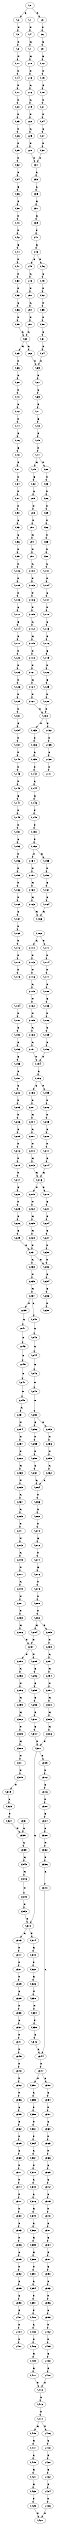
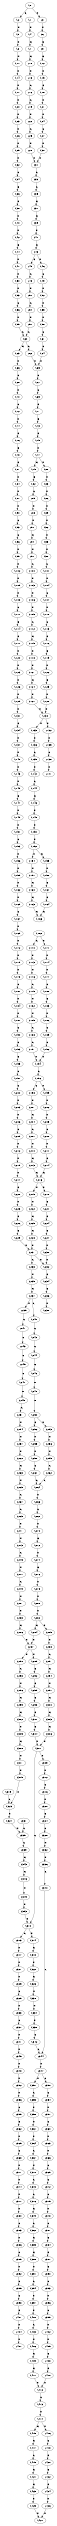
  strict digraph {
    fontname="DejaVu Serif"
    node [fontname="DejaVu Serif"]
    edge [fontname="DejaVu Serif"]
    S0
    S2
    S3
    S1
    S4
    S5
    S6
    S7
    S8
    S9
    S10
    S11
    S12
    S13
    S14
    S15
    S16
    S17
    S18
    S19
    S20
    S21
    S22
    S23
    S24
    S25
    S26
    S27
    S28
    S29
    S30
    S31
    S32
    S33
    S34
    S35
    S36
    S37
    S38
    S39
    S40
    S41
    S42
    S43
    S44
    S45
    S46
    S47
    S48
    S49
    S50
    S51
    S52
    S53
    S54
    S55
    S56
    S57
    S58
    S59
    S60
    S61
    S62
    S63
    S64
    S65
    S66
    S67
    S68
    S69
    S70
    S71
    S72
    S73
    S74
    S75
    S76
    S77
    S78
    S79
    S80
    S81
    S82
    S83
    S84
    S85
    S86
    S87
    S88
    S89
    S90
    S91
    S92
    S93
    S94
    S95
    S96
    S97
    S98
    S99
    S100
    S101
    S102
    S103
    S104
    S105
    S106
    S107
    S108
    S109
    S110
    S111
    S112
    S113
    S114
    S115
    S116
    S117
    S118
    S119
    S120
    S121
    S122
    S123
    S124
    S125
    S126
    S127
    S128
    S129
    S130
    S131
    S132
    S133
    S134
    S135
    S136
    S137
    S138
    S139
    S140
    S141
    S142
    S143
    S144
    S145
    S146
    S147
    S148
    S149
    S150
    S151
    S152
    S153
    S154
    S155
    S156
    S157
    S158
    S159
    S160
    S161
    S162
    S163
    S164
    S165
    S166
    S167
    S169
    S168
    S170
    S171
    S172
    S173
    S174
    S175
    S176
    S177
    S178
    S179
    S180
+   S181
    S182
    S183
    S184
    S185
    S186
    S187
    S188
    S189
    S190
    S191
    S192
    S193
    S194
    S195
    S196
    S197
    S198
    S199
    S200
    S201
    S202
    S203
    S204
    S205
    S206
    S207
    S208
    S209
    S210
    S211
    S212
    S213
    S214
    S215
    S216
    S217
    S218
    S219
    S220
    S221
    S222
    S223
    S224
    S225
    S226
    S227
    S228
    S229
    S230
    S231
    S232
    S233
    S234
    S235
    S236
    S237
    S238
    S239
    S240
    n242 [label=S841]
    S242
    S243
    S244
    S245
    S246
    S247
    S248
    S249
    S250
    S251
    S252
    S253
    S254
    S255
    S256
    S257
    S258
    S259
    S260
    S261
    S262
    S263
    S264
    S265
    S266
    S267
    S268
    S269
    S270
    S271
    S272
    S273
    S274
    S275
    S276
    S277
    S278
    S279
    S280
    S281
    S282
    S283
    S284
    S285
    S286
    S287
    S288
    S289
    S290
    S291
    S292
    S293
    S294
    S295
    S296
    S297
    S298
    S299
    S300
    S301
    S302
    S303
    S304
    S305
    S306
    S307
    S308
    S309
    S310
    S311
    S312
    S313
    S314
    S315
    S316
    S317
    S318
    S319
    S320
    S321
    S322
    S323
    S324
    S325
    S326
    S327
    S328
    S329
    S330
    S335
    S332
    S333
    S334
    S331
    S336
    S337
    S338
    S339
    S340
    S341
    S342
    S343
    S344
    S345
    S346
    S347
    S348
    S349
    S350
    S351
    S352
    S353
    S354
    S355
    S356
    S357
    S358
    S359
    S360
    S361
    S362
    S363
    S364
    S365
    S366
    S367
    S368
    S369
    S370
    S371
    S372
    S373
    S374
    S375
    S376
    S377
    S378
    S379
    S380
    S381
    S382
    S383
    S384
    S385
    S386
    S387
    S388
    S389
    S390
    S391
    S392
    S393
    S394
    S395
    S396
    S397
    S398
    S399
    S400
    S401
    S402
    S403
    S404
    S405
    S406
    S407
    S408
    S409
    S410
    S411
    S412
    S413
    S414
    S415
    S416
    S417
    S418
    S419
    S420
    S421
    S422
    S423
    S424
    S425
    S426
    S427
    S0 -> S2 [label=C]
    S0 -> S3 [label=T]
    S2 -> S5 [label=T]
    S3 -> S6 [label=A]
    S1 -> S4 [label=T]
    S4 -> S7 [label=G]
    S5 -> S8 [label=T]
    S6 -> S9 [label=G]
    S7 -> S10 [label=G]
    S8 -> S11 [label=A]
    S9 -> S12 [label=G]
    S10 -> S13 [label=T]
    S11 -> S14 [label=T]
    S12 -> S15 [label=T]
    S13 -> S16 [label=C]
    S14 -> S17 [label=T]
    S15 -> S18 [label=G]
    S16 -> S19 [label=C]
    S17 -> S20 [label=A]
    S18 -> S21 [label=T]
    S19 -> S22 [label=T]
    S20 -> S23 [label=T]
    S21 -> S24 [label=T]
    S22 -> S25 [label=C]
    S23 -> S26 [label=A]
    S24 -> S27 [label=C]
    S25 -> S28 [label=T]
    S26 -> S29 [label=T]
    S27 -> S30 [label=T]
    S28 -> S31 [label=T]
    S29 -> S32 [label=T]
    S30 -> S31 [label=T]
    S31 -> S33 [label=C]
    S32 -> S34 [label=C]
    S33 -> S35 [label=C]
    S34 -> S36 [label=G]
    S35 -> S37 [label=G]
    S36 -> S38 [label=G]
    S37 -> S39 [label=G]
    S38 -> S40 [label=A]
    S39 -> S41 [label=T]
    S40 -> S42 [label=T]
    S41 -> S43 [label=G]
    S42 -> S44 [label=G]
    S43 -> S45 [label=G]
    S43 -> S46 [label=T]
    S44 -> S47 [label=T]
    S45 -> S48 [label=C]
    S46 -> S49 [label=C]
    S47 -> S50 [label=T]
    S48 -> S51 [label=T]
    S49 -> S52 [label=T]
    S50 -> S53 [label=T]
    S51 -> S54 [label=C]
    S52 -> S55 [label=T]
    S53 -> S56 [label=C]
    S54 -> S57 [label=T]
    S55 -> S58 [label=T]
    S56 -> S59 [label=T]
    S57 -> S60 [label=C]
    S58 -> S61 [label=C]
    S59 -> S60 [label=C]
    S60 -> S62 [label=C]
    S60 -> S63 [label=G]
    S61 -> S64 [label=C]
    S62 -> S65 [label=T]
    S63 -> S66 [label=T]
    S64 -> S65 [label=T]
    S65 -> S67 [label=C]
    S66 -> S68 [label=C]
    S67 -> S69 [label=C]
    S68 -> S70 [label=T]
    S69 -> S71 [label=G]
    S70 -> S72 [label=C]
    S71 -> S73 [label=G]
    S72 -> S74 [label=T]
    S73 -> S75 [label=G]
    S74 -> S76 [label=G]
    S75 -> S77 [label=T]
    S76 -> S78 [label=G]
    S77 -> S79 [label=G]
    S77 -> S80 [label=A]
    S78 -> S81 [label=G]
    S79 -> S82 [label=G]
    S80 -> S83 [label=A]
    S81 -> S84 [label=T]
    S82 -> S85 [label=C]
    S83 -> S86 [label=T]
    S84 -> S87 [label=T]
    S85 -> S88 [label=T]
    S86 -> S89 [label=T]
    S87 -> S90 [label=T]
    S88 -> S91 [label=T]
    S89 -> S92 [label=T]
    S90 -> S93 [label=C]
    S91 -> S94 [label=G]
    S92 -> S95 [label=T]
    S93 -> S96 [label=C]
    S94 -> S97 [label=A]
    S95 -> S98 [label=A]
    S96 -> S99 [label=A]
    S97 -> S100 [label=C]
    S98 -> S101 [label=C]
    S99 -> S102 [label=T]
    S100 -> S103 [label=T]
    S101 -> S104 [label=T]
    S102 -> S105 [label=T]
    S103 -> S106 [label=T]
    S104 -> S107 [label=C]
    S105 -> S108 [label=T]
    S106 -> S109 [label=T]
    S107 -> S110 [label=T]
    S108 -> S111 [label=C]
    S109 -> S112 [label=C]
    S110 -> S113 [label=C]
    S111 -> S114 [label=G]
    S112 -> S115 [label=G]
    S113 -> S116 [label=G]
    S114 -> S117 [label=G]
    S115 -> S118 [label=T]
    S116 -> S119 [label=G]
    S117 -> S120 [label=A]
    S118 -> S121 [label=T]
    S119 -> S122 [label=T]
    S120 -> S123 [label=T]
    S121 -> S124 [label=G]
    S122 -> S125 [label=G]
    S123 -> S126 [label=T]
    S124 -> S127 [label=T]
    S125 -> S128 [label=T]
    S126 -> S129 [label=A]
    S127 -> S130 [label=T]
    S128 -> S130 [label=T]
    S129 -> S131 [label=T]
    S130 -> S132 [label=T]
    S130 -> S133 [label=A]
    S131 -> S134 [label=G]
    S132 -> S135 [label=T]
    S133 -> S136 [label=T]
    S134 -> S137 [label=A]
    S135 -> S138 [label=C]
    S136 -> S139 [label=C]
    S137 -> S140 [label=T]
    S138 -> S141 [label=T]
    S139 -> S142 [label=T]
    S140 -> S143 [label=T]
    S142 -> S144 [label=C]
    S143 -> S145 [label=T]
    S144 -> S146 [label=G]
    S145 -> S147 [label=G]
    S146 -> S148 [label=T]
    S147 -> S149 [label=T]
    S148 -> S150 [label=T]
    S149 -> S151 [label=T]
    S150 -> S152 [label=T]
    S151 -> S153 [label=C]
    S152 -> S154 [label=A]
    S152 -> S155 [label=G]
    S153 -> S156 [label=A]
    S154 -> S157 [label=A]
    S155 -> S158 [label=A]
    S156 -> S159 [label=T]
    S157 -> S160 [label=G]
    S158 -> S161 [label=G]
    S159 -> S162 [label=T]
    S160 -> S163 [label=G]
    S161 -> S164 [label=G]
    S162 -> S165 [label=A]
    S163 -> S166 [label=G]
    S164 -> S166 [label=G]
    S165 -> S167 [label=C]
    S167 -> S169 [label=T]
    S169 -> S172 [label=T]
    S168 -> S170 [label=C]
    S168 -> S171 [label=T]
    S170 -> S173 [label=T]
    S171 -> S174 [label=T]
    S172 -> S175 [label=T]
    S173 -> S176 [label=A]
    S174 -> S177 [label=A]
    S175 -> S178 [label=T]
    S176 -> S179 [label=C]
    S177 -> S180 [label=C]
+   S178 -> S181 [label=C]
    S179 -> S182 [label=A]
    S180 -> S183 [label=G]
+   S181 -> S184 [label=T]
    S182 -> S185 [label=A]
    S183 -> S186 [label=A]
    S184 -> S187 [label=T]
    S185 -> S188 [label=C]
    S186 -> S189 [label=C]
    S187 -> S190 [label=C]
    S188 -> S191 [label=C]
    S189 -> S192 [label=C]
    S190 -> S193 [label=C]
    S191 -> S194 [label=T]
    S192 -> S194 [label=T]
    S193 -> S195 [label=G]
    S194 -> S196 [label=C]
    S195 -> S197 [label=C]
    S196 -> S198 [label=C]
    S196 -> S199 [label=T]
    S197 -> S200 [label=C]
    S198 -> S201 [label=T]
    S199 -> S202 [label=T]
    S200 -> S203 [label=A]
    S201 -> S204 [label=G]
    S202 -> S205 [label=T]
    S203 -> S206 [label=A]
    S204 -> S207 [label=C]
    S205 -> S208 [label=C]
    S206 -> S209 [label=C]
    S207 -> S210 [label=A]
    S208 -> S211 [label=A]
    S209 -> S212 [label=A]
    S210 -> S213 [label=G]
    S211 -> S214 [label=G]
    S212 -> S215 [label=A]
    S213 -> S216 [label=G]
    S214 -> S216 [label=G]
    S215 -> S217 [label=A]
    S216 -> S218 [label=T]
    S216 -> S219 [label=A]
    S217 -> S220 [label=G]
    S218 -> S221 [label=G]
    S219 -> S222 [label=A]
    S220 -> S223 [label=A]
    S221 -> S224 [label=G]
    S222 -> S225 [label=G]
    S223 -> S226 [label=G]
    S224 -> S227 [label=G]
    S225 -> S228 [label=G]
    S226 -> S229 [label=G]
    S227 -> S230 [label=T]
    S228 -> S231 [label=T]
    S229 -> S231 [label=T]
    S230 -> S232 [label=A]
    S231 -> S232 [label=A]
    S231 -> S233 [label=C]
    S232 -> S234 [label=G]
    S233 -> S235 [label=A]
    S234 -> S236 [label=G]
    S235 -> S237 [label=G]
    S236 -> S238 [label=T]
    S237 -> S239 [label=A]
    S237 -> S240 [label=C]
    S239 -> n242 [label=C]
    S240 -> S242 [label=C]
    n242 -> S243 [label=C]
    S242 -> S244 [label=C]
    S243 -> S245 [label=G]
    S244 -> S246 [label=G]
    S245 -> S247 [label=G]
    S246 -> S248 [label=A]
    S247 -> S249 [label=A]
    S248 -> S250 [label=A]
    S249 -> S251 [label=C]
    S250 -> S252 [label=G]
    S250 -> S253 [label=A]
    S251 -> S254 [label=A]
    S252 -> S255 [label=A]
    S253 -> S256 [label=A]
    S254 -> S257 [label=A]
    S255 -> S258 [label=A]
    S256 -> S259 [label=A]
    S257 -> S260 [label=T]
    S258 -> S261 [label=C]
    S259 -> S262 [label=C]
    S260 -> S263 [label=G]
    S261 -> S264 [label=C]
    S262 -> S264 [label=C]
    S263 -> S265 [label=A]
    S264 -> S266 [label=T]
    S265 -> S267 [label=C]
    S266 -> S268 [label=C]
    S267 -> S269 [label=C]
    S268 -> S270 [label=T]
    S269 -> S271 [label=T]
    S270 -> S272 [label=G]
    S271 -> S273 [label=A]
    S272 -> S274 [label=T]
    S273 -> S275 [label=C]
    S274 -> S276 [label=G]
    S275 -> S277 [label=A]
    S276 -> S278 [label=T]
    S277 -> S279 [label=C]
    S278 -> S280 [label=A]
    S279 -> S281 [label=A]
    S280 -> S282 [label=T]
    S281 -> S283 [label=T]
    S282 -> S284 [label=G]
    S282 -> S285 [label=T]
    S283 -> S286 [label=G]
    S284 -> S287 [label=T]
    S285 -> S288 [label=T]
    S286 -> S287 [label=T]
    S287 -> S289 [label=A]
    S287 -> S290 [label=T]
    S288 -> S291 [label=C]
    S289 -> S292 [label=G]
    S290 -> S293 [label=C]
    S291 -> S294 [label=G]
    S292 -> S295 [label=G]
    S293 -> S296 [label=A]
    S294 -> S297 [label=A]
    S295 -> S298 [label=G]
    S296 -> S299 [label=G]
    S297 -> S300 [label=G]
    S298 -> S301 [label=G]
    S299 -> S302 [label=G]
    S300 -> S303 [label=G]
    S301 -> S304 [label=G]
    S302 -> S305 [label=T]
    S303 -> S306 [label=G]
    S304 -> S307 [label=T]
    S305 -> S308 [label=G]
    S306 -> S307 [label=T]
    S307 -> S309 [label=T]
    S307 -> S310 [label=C]
    S308 -> S311 [label=A]
    S309 -> S312 [label=T]
    S310 -> S313 [label=C]
    S310 -> S314 [label=T]
    S311 -> S315 [label=T]
    S312 -> S316 [label=C]
    S313 -> S317 [label=A]
    S314 -> S318 [label=G]
-   S315 -> S319 [label=A]
+   S315 -> S323 [label=A]
    S316 -> S320 [label=T]
    S317 -> S321 [label=A]
    S318 -> S322 [label=T]
    S319 -> S323 [label=C]
    S320 -> S324 [label=G]
    S321 -> S325 [label=A]
    S322 -> S326 [label=G]
    S323 -> S327 [label=T]
    S324 -> S328 [label=C]
    S325 -> S329 [label=C]
    S326 -> S330 [label=A]
    S327 -> S335 [label=A]
    S328 -> S332 [label=A]
    S329 -> S333 [label=T]
    S330 -> S334 [label=A]
    S335 -> S339 [label=C]
    S332 -> S336 [label=T]
    S333 -> S337 [label=C]
    S334 -> S338 [label=T]
    S331 -> S335 [label=C]
    S336 -> S340 [label=C]
    S337 -> S341 [label=T]
    S338 -> S342 [label=C]
    S339 -> S343 [label=G]
    S340 -> S344 [label=C]
    S341 -> S345 [label=A]
    S342 -> S344 [label=C]
    S343 -> S346 [label=G]
    S344 -> S347 [label=T]
    S345 -> S348 [label=T]
    S346 -> S349 [label=A]
    S347 -> S350 [label=C]
    S347 -> S351 [label=T]
    S348 -> S352 [label=A]
    S349 -> S353 [label=T]
    S350 -> S354 [label=C]
    S351 -> S355 [label=C]
    S352 -> S356 [label=A]
    S353 -> S310 [label=C]
    S354 -> S357 [label=T]
    S355 -> S358 [label=T]
    S356 -> S359 [label=C]
    S357 -> S360 [label=C]
    S358 -> S361 [label=A]
    S359 -> S362 [label=G]
    S360 -> S363 [label=T]
    S361 -> S364 [label=T]
    S362 -> S365 [label=T]
    S363 -> S366 [label=A]
    S364 -> S367 [label=C]
    S365 -> S368 [label=C]
    S366 -> S369 [label=C]
    S367 -> S370 [label=A]
    S368 -> S371 [label=A]
    S369 -> S372 [label=C]
    S370 -> S373 [label=C]
    S371 -> S374 [label=A]
    S372 -> S375 [label=C]
    S373 -> S376 [label=C]
    S374 -> S377 [label=A]
    S375 -> S378 [label=A]
    S376 -> S379 [label=G]
    S377 -> S380 [label=A]
    S378 -> S381 [label=C]
    S379 -> S382 [label=C]
    S380 -> S383 [label=C]
    S381 -> S384 [label=G]
    S382 -> S385 [label=G]
    S383 -> S386 [label=T]
    S384 -> S387 [label=G]
    S385 -> S388 [label=G]
    S386 -> S389 [label=C]
    S387 -> S390 [label=G]
    S388 -> S391 [label=A]
    S389 -> S392 [label=A]
    S390 -> S393 [label=C]
    S391 -> S394 [label=C]
    S392 -> S395 [label=C]
    S393 -> S396 [label=T]
    S394 -> S397 [label=T]
    S395 -> S398 [label=C]
    S396 -> S399 [label=C]
    S397 -> S400 [label=T]
    S398 -> S401 [label=G]
    S399 -> S402 [label=A]
    S400 -> S403 [label=C]
    S401 -> S404 [label=T]
    S402 -> S405 [label=A]
    S403 -> S406 [label=A]
    S404 -> S407 [label=A]
    S405 -> S408 [label=G]
    S406 -> S409 [label=G]
    S408 -> S410 [label=G]
    S409 -> S411 [label=G]
    S410 -> S412 [label=T]
    S411 -> S412 [label=T]
    S412 -> S413 [label=C]
    S413 -> S414 [label=T]
    S414 -> S415 [label=G]
    S414 -> S416 [label=A]
    S415 -> S417 [label=G]
    S416 -> S418 [label=C]
    S417 -> S419 [label=C]
    S418 -> S420 [label=G]
    S419 -> S421 [label=G]
    S420 -> S422 [label=G]
    S421 -> S423 [label=G]
    S422 -> S424 [label=G]
    S423 -> S425 [label=T]
    S424 -> S426 [label=T]
    S425 -> S427 [label=A]
    S426 -> S427 [label=A]
  }
